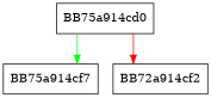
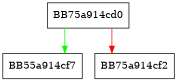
  digraph {
    splines=ortho
    node [shape=box]
    n1 [label=BB75a914cd0]
-   BB75a914cf7
-   BB75a914cf2 [label=BB72a914cf2]
+   BB75a914cf7 [label=BB55a914cf7]
+   BB75a914cf2
    n1 -> BB75a914cf7 [color=green]
    n1 -> BB75a914cf2 [color=red]
  }
